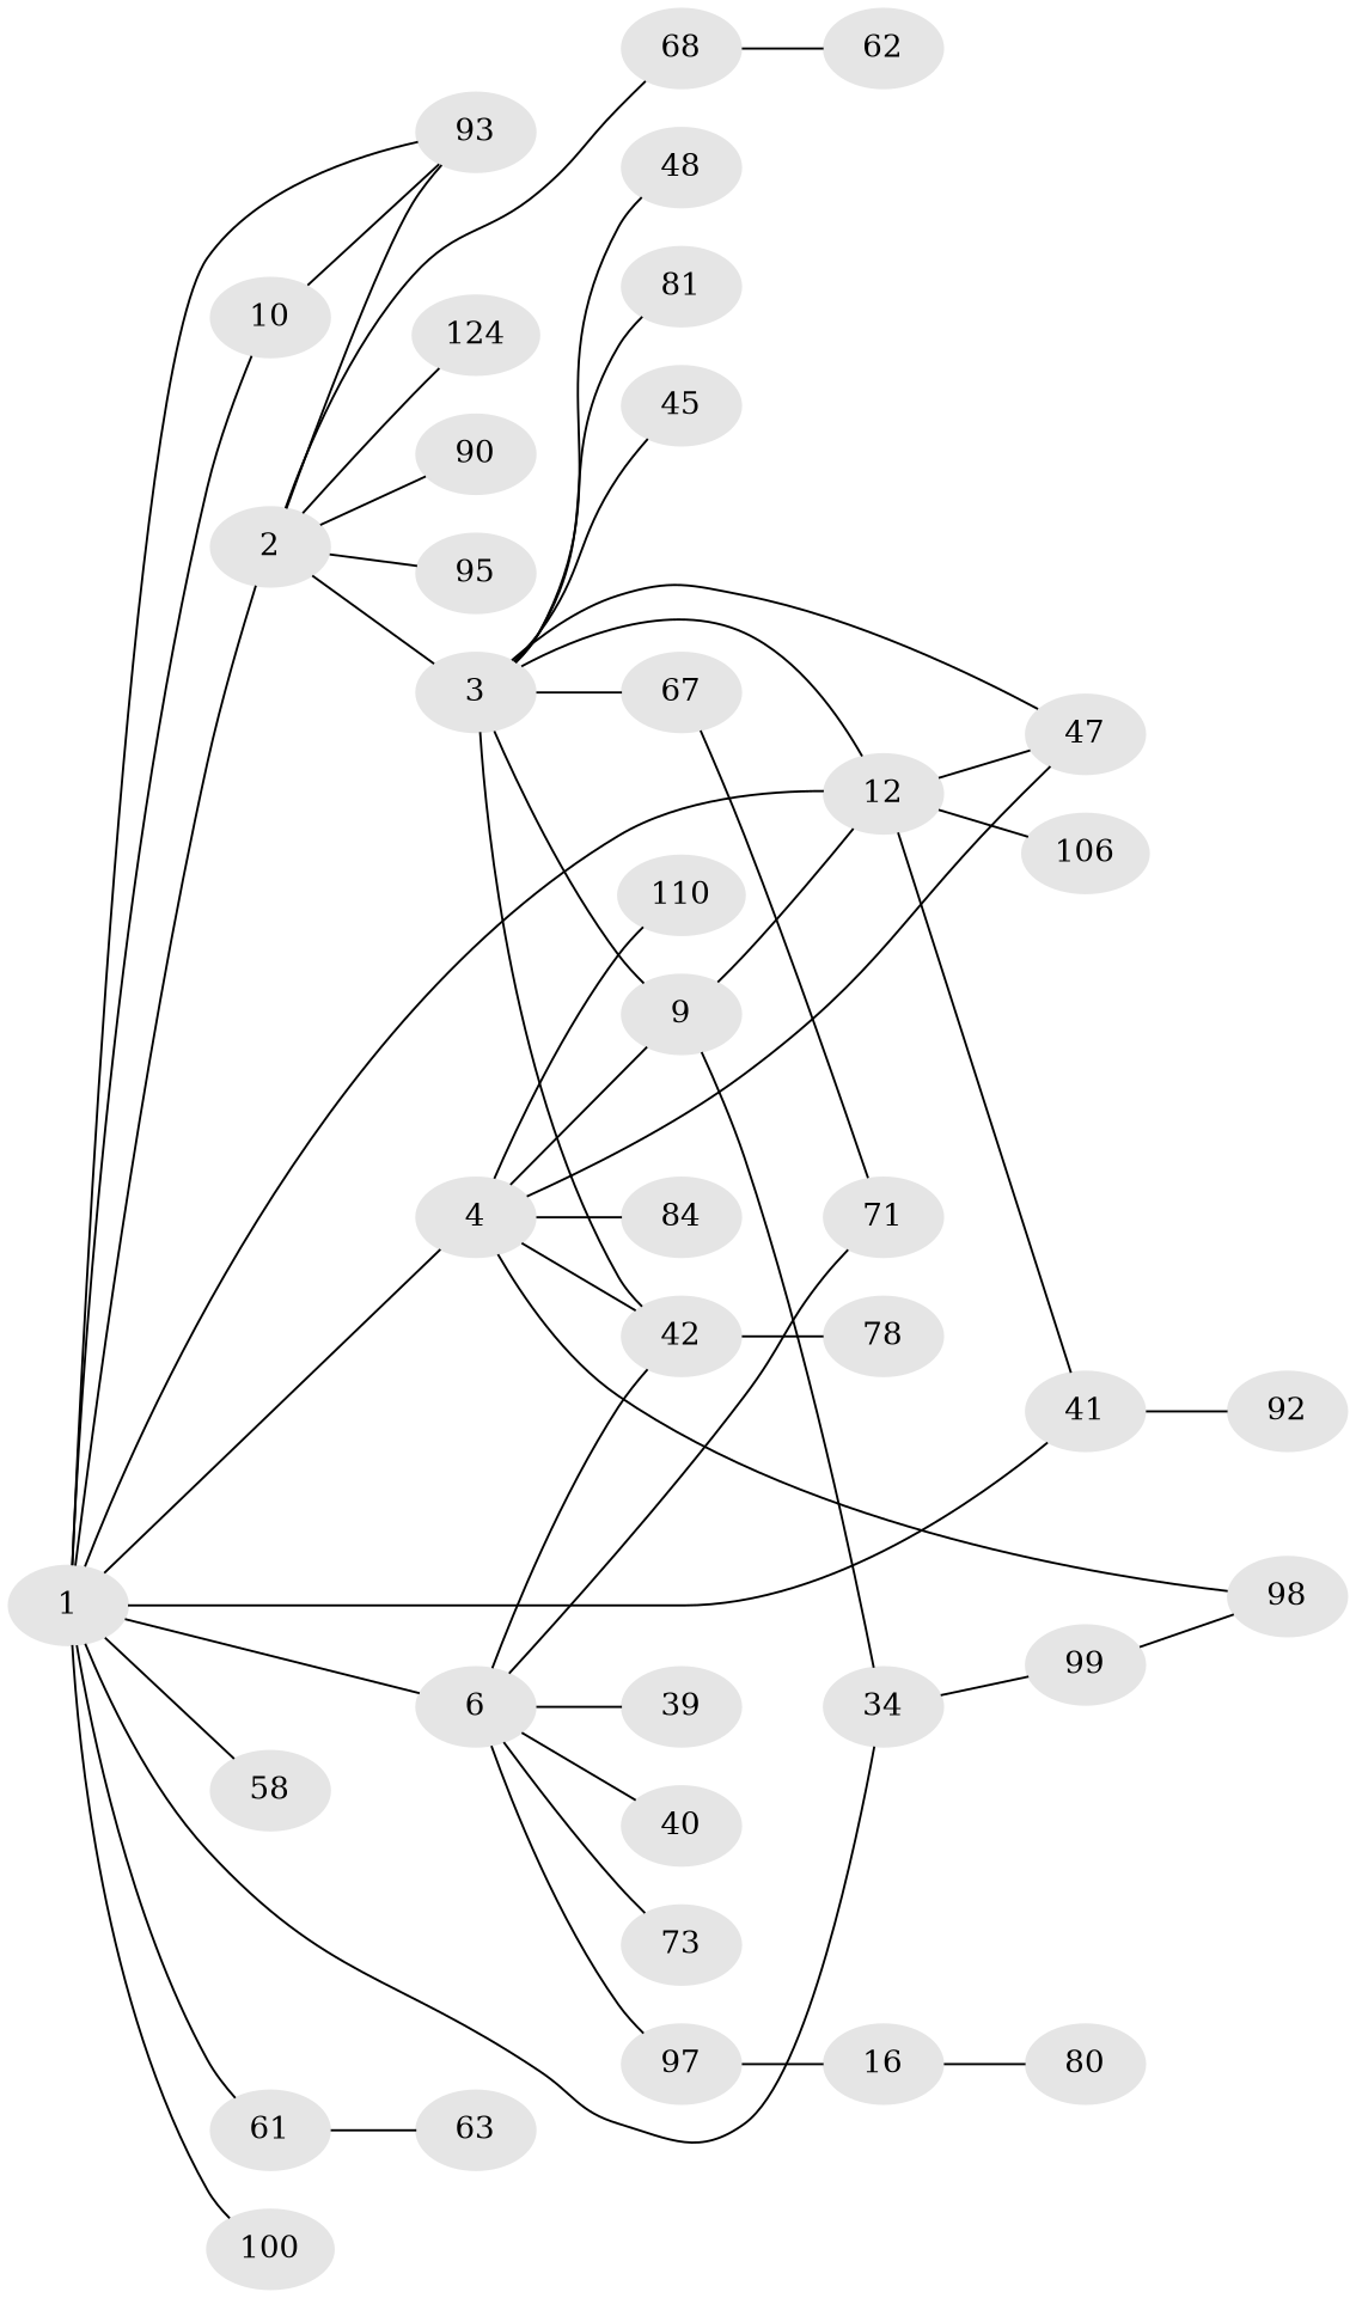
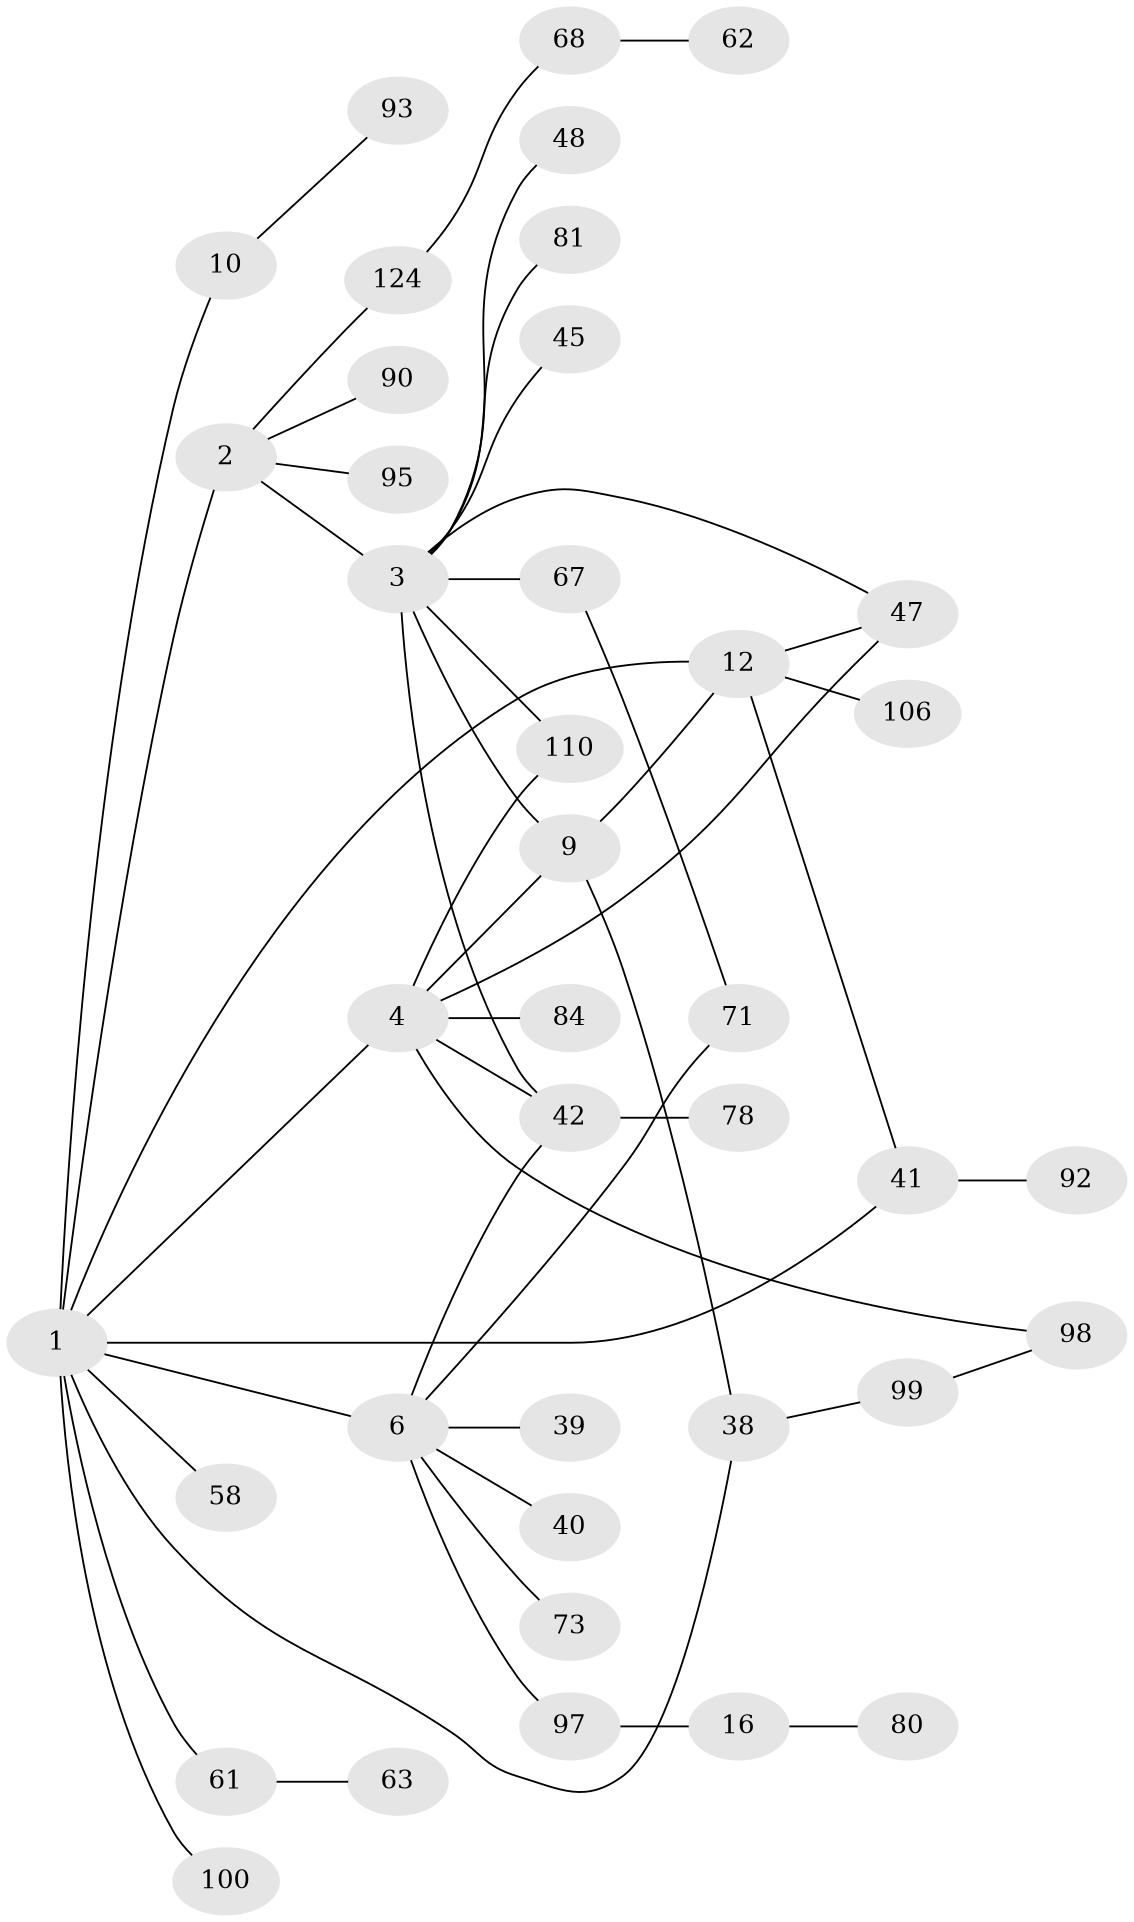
  graph {
    rankdir=LR
    node [color=gray90 style=filled]
    1 [super="+11"]
    2 [super="+28"]
    4 [super="+5+19"]
    6 [super="+14+30+15"]
    10 [super="+57+91+112+88+89"]
    12 [super="+25+75+43"]
-   38 [super="+56+87+59" label=34]
+   38 [super="+56+87+59"]
    41
    58 [super="+103"]
    61 [super="+114+116"]
    93
    100
    3 [super="+8+18+24+7"]
    68
    n15 [label=90]
    95 [super="+132+117"]
    124
    9 [super="+13"]
    42 [super="+66+46"]
    47
    84
    98
    110
    71 [super="+74"]
    39 [super="+55"]
    n26 [label=40]
    73
    97
    106
    99
    92
    63
    45
    48
    n35 [label=81 super="+85+127"]
    67
    62 [super="+104+123"]
    78
    16 [super="+32+126+82+36+52"]
    80
    1 -- 2
    1 -- 4
    1 -- 6
    1 -- 10
    1 -- 12 [weight=2]
    1 -- 38
    1 -- 41
    1 -- 58
    1 -- 61 [weight=2]
-   1 -- 93
    1 -- 100
-   2 -- 93
    2 -- 3 [weight=2]
-   2 -- 68
+   124 -- 68
    2 -- n15
    2 -- 95
    2 -- 124
    4 -- 9
    4 -- 42
    4 -- 47
    4 -- 84
    4 -- 98
    4 -- 110
    6 -- 42
    6 -- 71
    6 -- 39
    6 -- n26
    6 -- 73
    6 -- 97
    10 -- 93
    12 -- 41
    12 -- 47
    12 -- 106
    38 -- 99
    41 -- 92
    61 -- 63
-   3 -- 12
+   3 -- 110
    3 -- 9 [weight=2]
    3 -- 42
    3 -- 47
    3 -- 45
    3 -- 48
    3 -- n35
    3 -- 67
    68 -- 62
    9 -- 12
    9 -- 38
    42 -- 78
    97 -- 16
    99 -- 98
    67 -- 71
    16 -- 80
  }
